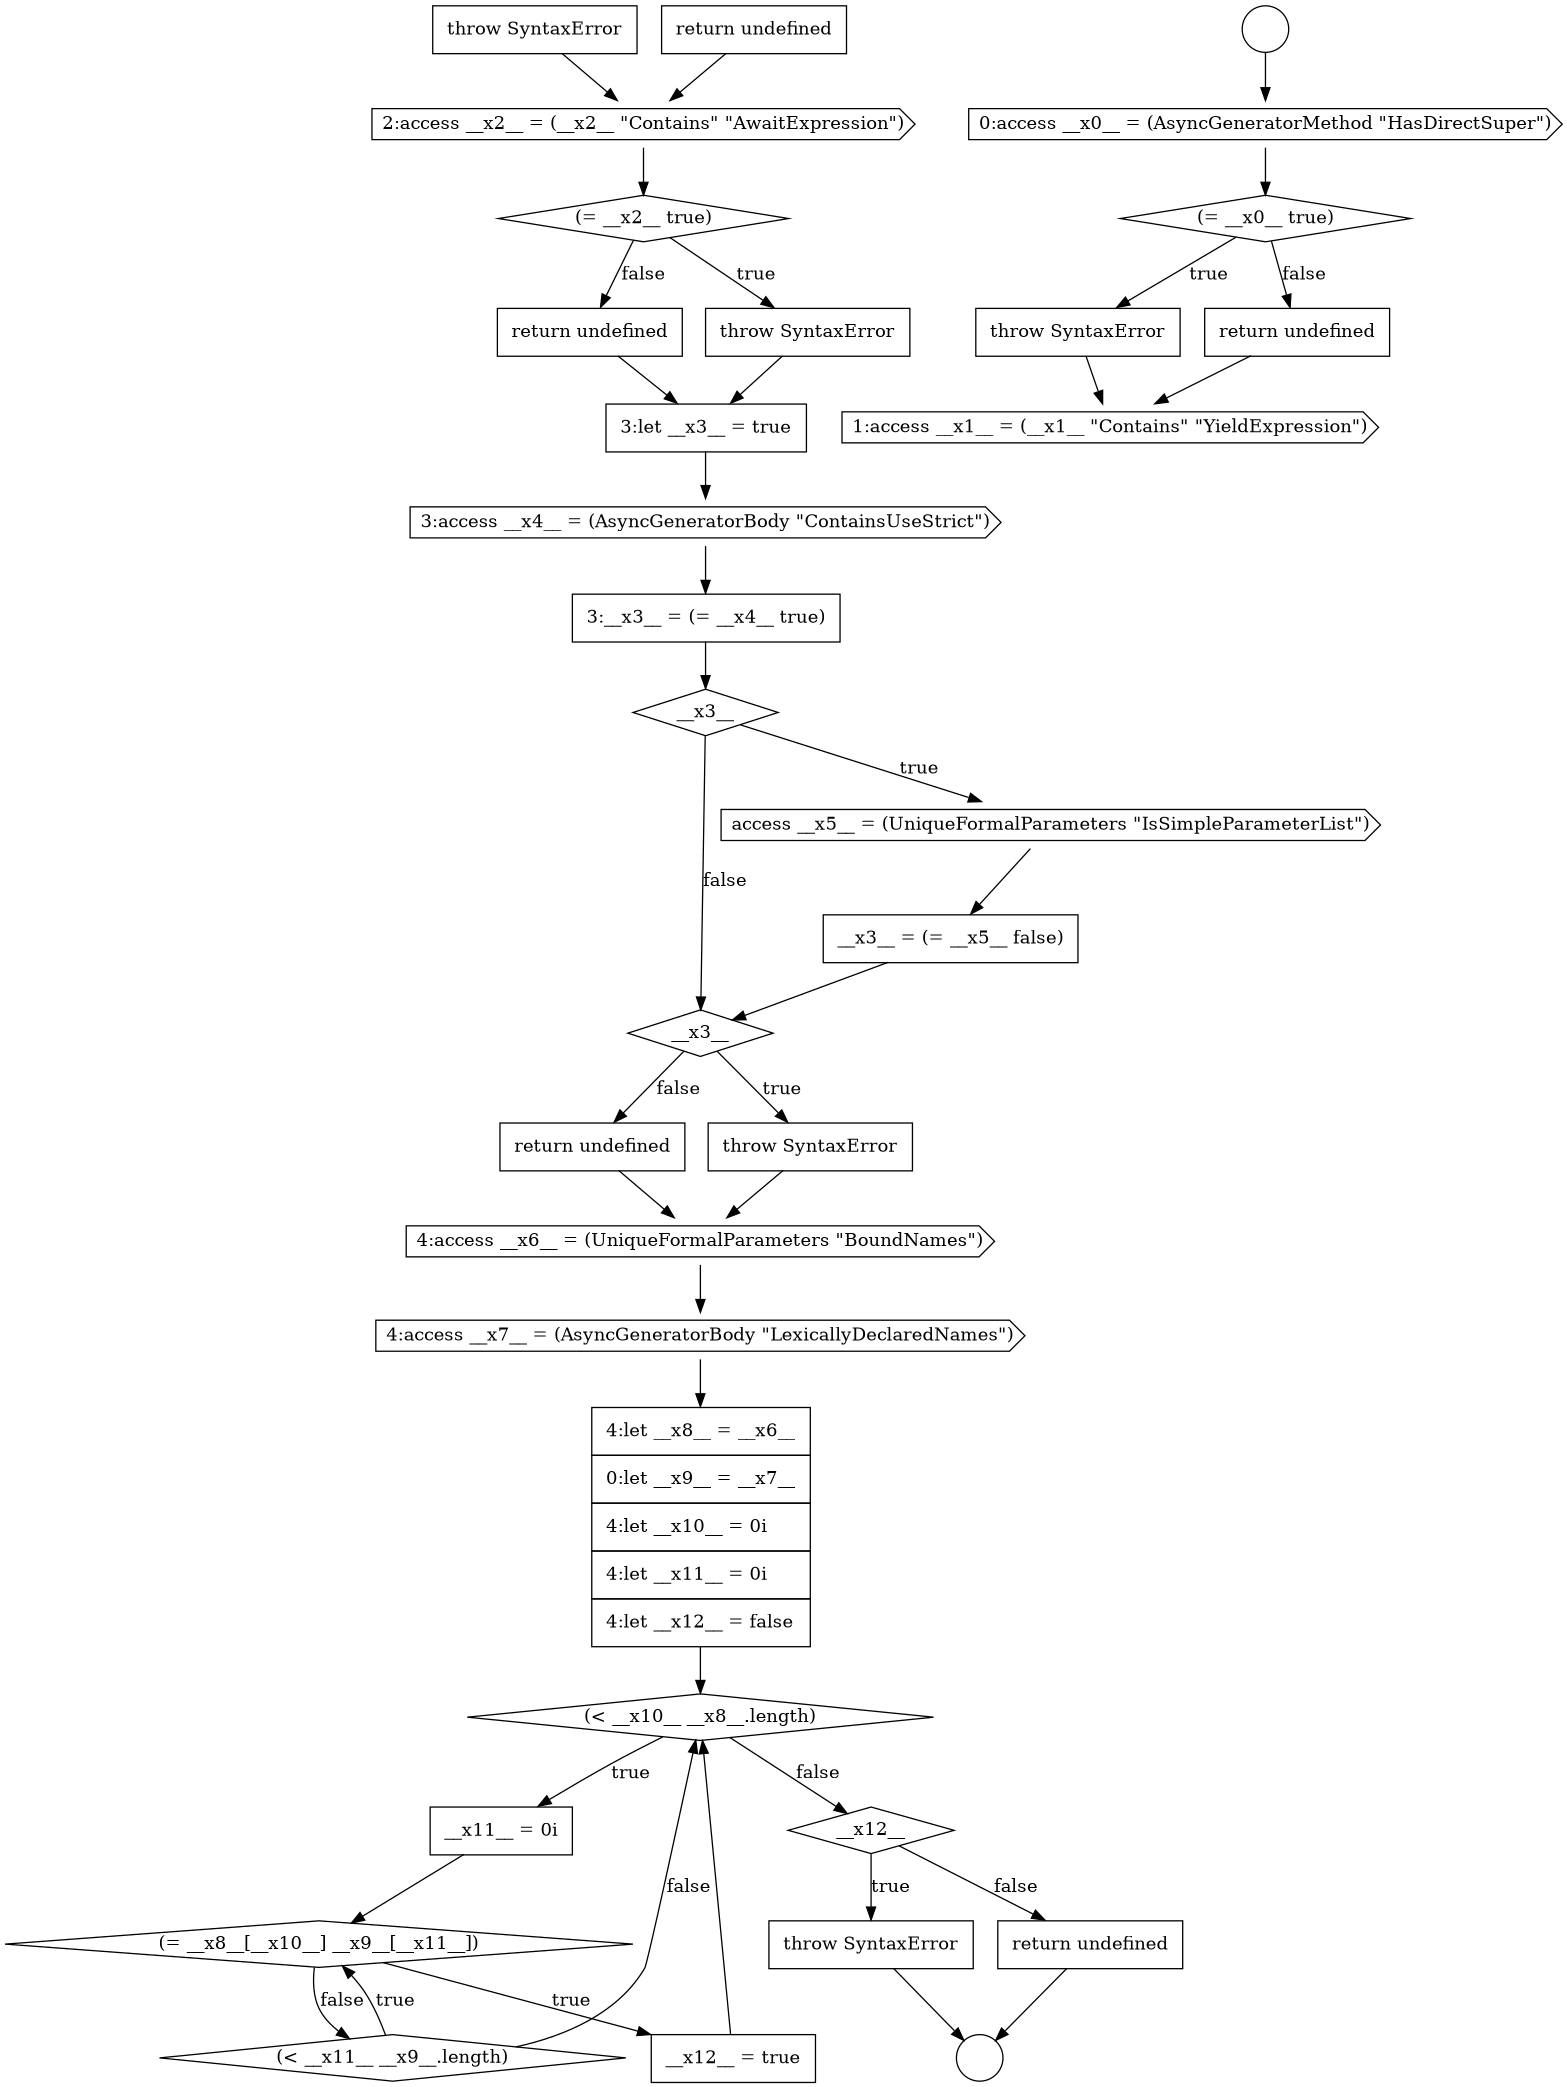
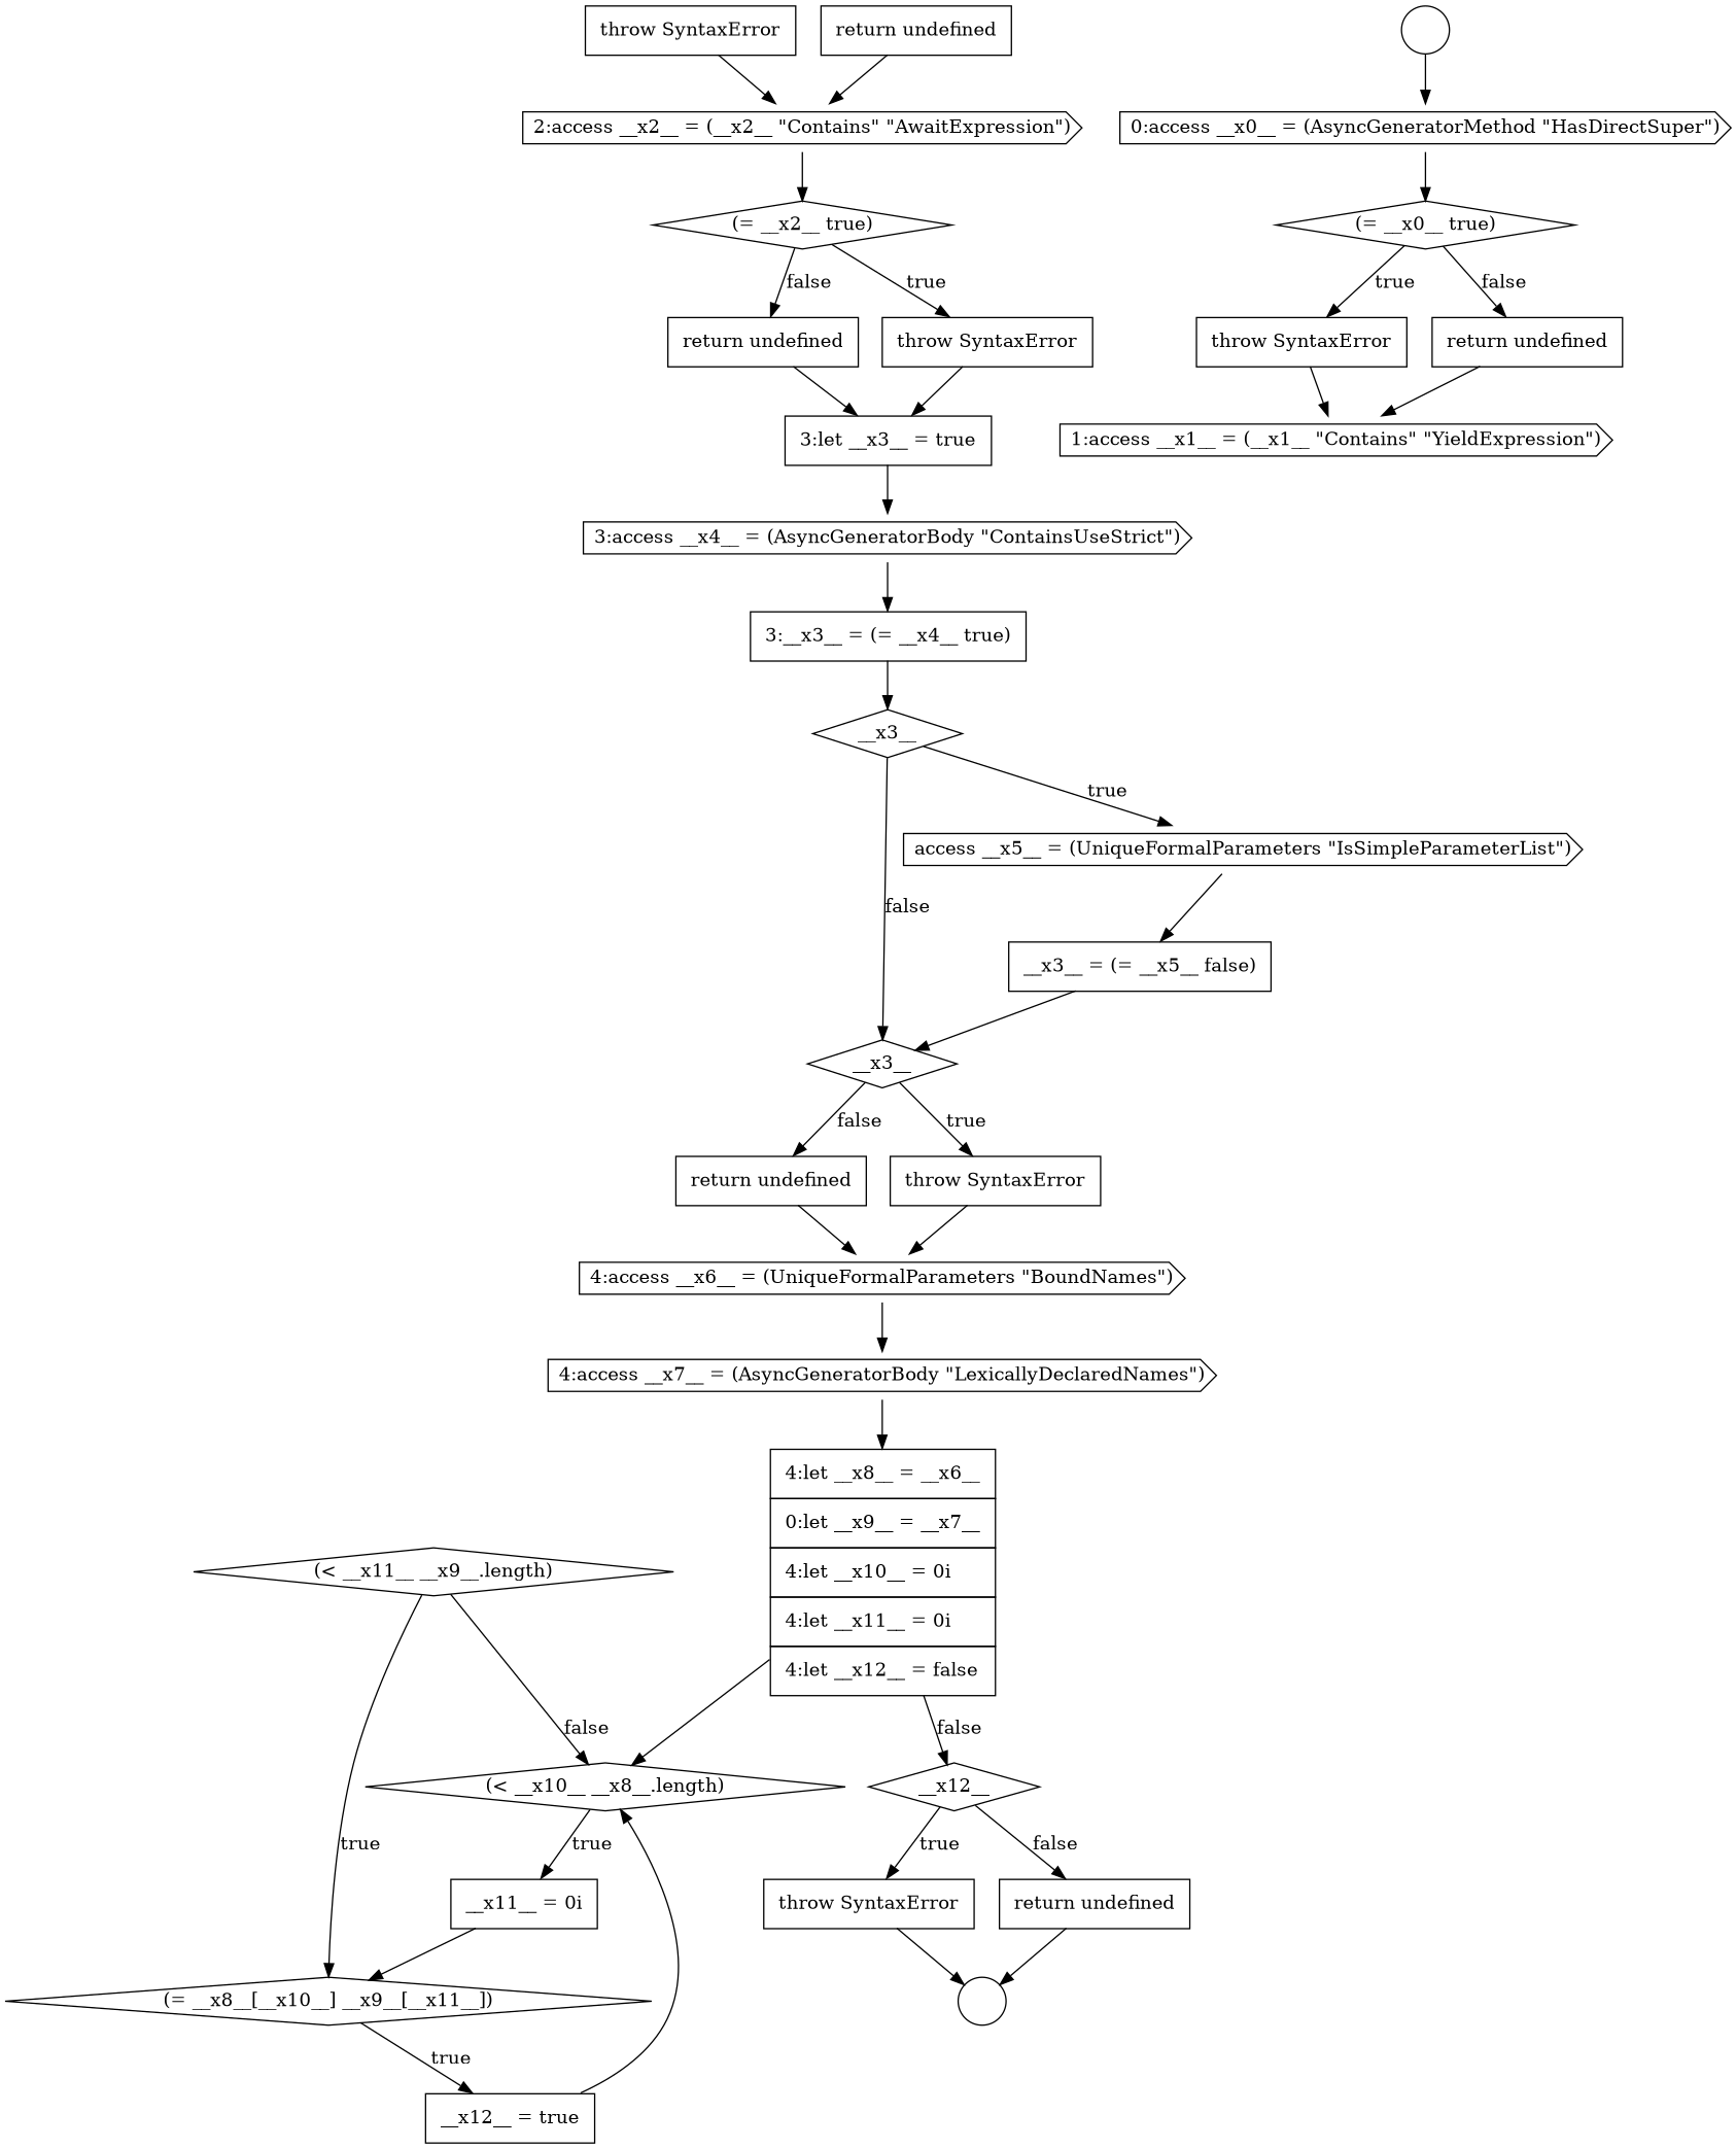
  digraph {
    node [color=black fillcolor=white shape=none style=filled]
    edge [color=black]
    n1 [label=<<font color="black">     <table border="0" cellborder="1" cellspacing="0" cellpadding="10">       <tr><td align="left">return undefined</td></tr>     </table>   </font>> margin=0]
    n2 [label=<<font color="black">     <table border="0" cellborder="1" cellspacing="0" cellpadding="10">       <tr><td align="left">3:let __x3__ = true</td></tr>     </table>   </font>> margin=0]
    n3 [label=<<font color="black">3:access __x4__ = (AsyncGeneratorBody &quot;ContainsUseStrict&quot;)</font>> shape=cds]
    n4 [label=<<font color="black">     <table border="0" cellborder="1" cellspacing="0" cellpadding="10">       <tr><td align="left">throw SyntaxError</td></tr>     </table>   </font>> margin=0]
    n5 [label=<<font color="black">1:access __x1__ = (__x1__ &quot;Contains&quot; &quot;YieldExpression&quot;)</font>> shape=cds]
    n6 [label=<<font color="black">     <table border="0" cellborder="1" cellspacing="0" cellpadding="10">       <tr><td align="left">throw SyntaxError</td></tr>     </table>   </font>> margin=0]
    n7 [label=" " shape=circle]
    n8 [label=<<font color="black">     <table border="0" cellborder="1" cellspacing="0" cellpadding="10">       <tr><td align="left">throw SyntaxError</td></tr>     </table>   </font>> margin=0]
    n9 [label=<<font color="black">     <table border="0" cellborder="1" cellspacing="0" cellpadding="10">       <tr><td align="left">return undefined</td></tr>     </table>   </font>> margin=0]
    n10 [label=<<font color="black">     <table border="0" cellborder="1" cellspacing="0" cellpadding="10">       <tr><td align="left">3:__x3__ = (= __x4__ true)</td></tr>     </table>   </font>> margin=0]
    n11 [label=<<font color="black">__x3__</font>> shape=diamond]
    n12 [label=<<font color="black">access __x5__ = (UniqueFormalParameters &quot;IsSimpleParameterList&quot;)</font>> shape=cds]
    n13 [label=<<font color="black">__x3__</font>> shape=diamond]
    n14 [label=<<font color="black">     <table border="0" cellborder="1" cellspacing="0" cellpadding="10">       <tr><td align="left">return undefined</td></tr>     </table>   </font>> margin=0]
    n15 [label=<<font color="black">4:access __x6__ = (UniqueFormalParameters &quot;BoundNames&quot;)</font>> shape=cds]
    n16 [label=<<font color="black">4:access __x7__ = (AsyncGeneratorBody &quot;LexicallyDeclaredNames&quot;)</font>> shape=cds]
    n17 [label=<<font color="black">     <table border="0" cellborder="1" cellspacing="0" cellpadding="10">       <tr><td align="left">4:let __x8__ = __x6__</td></tr>       <tr><td align="left">0:let __x9__ = __x7__</td></tr>       <tr><td align="left">4:let __x10__ = 0i</td></tr>       <tr><td align="left">4:let __x11__ = 0i</td></tr>       <tr><td align="left">4:let __x12__ = false</td></tr>     </table>   </font>> margin=0]
    n18 [label=<<font color="black">(&lt; __x10__ __x8__.length)</font>> shape=diamond]
    n19 [label=<<font color="black">     <table border="0" cellborder="1" cellspacing="0" cellpadding="10">       <tr><td align="left">__x11__ = 0i</td></tr>     </table>   </font>> margin=0]
    n20 [label=<<font color="black">__x12__</font>> shape=diamond]
    n21 [label=<<font color="black">     <table border="0" cellborder="1" cellspacing="0" cellpadding="10">       <tr><td align="left">__x3__ = (= __x5__ false)</td></tr>     </table>   </font>> margin=0]
    n22 [label=<<font color="black">2:access __x2__ = (__x2__ &quot;Contains&quot; &quot;AwaitExpression&quot;)</font>> shape=cds]
    n23 [label=<<font color="black">(= __x2__ true)</font>> shape=diamond]
    n24 [label=<<font color="black">(= __x8__[__x10__] __x9__[__x11__])</font>> shape=diamond]
    n25 [label=<<font color="black">     <table border="0" cellborder="1" cellspacing="0" cellpadding="10">       <tr><td align="left">return undefined</td></tr>     </table>   </font>> margin=0]
    n26 [label=<<font color="black">     <table border="0" cellborder="1" cellspacing="0" cellpadding="10">       <tr><td align="left">throw SyntaxError</td></tr>     </table>   </font>> margin=0]
    n27 [label=<<font color="black">     <table border="0" cellborder="1" cellspacing="0" cellpadding="10">       <tr><td align="left">throw SyntaxError</td></tr>     </table>   </font>> margin=0]
    n28 [label=<<font color="black">     <table border="0" cellborder="1" cellspacing="0" cellpadding="10">       <tr><td align="left">return undefined</td></tr>     </table>   </font>> margin=0]
    n29 [label=<<font color="black">(&lt; __x11__ __x9__.length)</font>> shape=diamond]
    n30 [label=<<font color="black">(= __x0__ true)</font>> shape=diamond]
    n31 [label=<<font color="black">     <table border="0" cellborder="1" cellspacing="0" cellpadding="10">       <tr><td align="left">__x12__ = true</td></tr>     </table>   </font>> margin=0]
    n32 [label=<<font color="black">0:access __x0__ = (AsyncGeneratorMethod &quot;HasDirectSuper&quot;)</font>> shape=cds]
    n33 [label=" " shape=circle]
    n1 -> n2
    n2 -> n3
    n3 -> n10
    n4 -> n5
    n6 -> n7
    n8 -> n2
    n9 -> n5
    n10 -> n11
    n11 -> n12 [label=<<font color="black">true</font>>]
    n11 -> n13 [label=<<font color="black">false</font>>]
    n12 -> n21
    n13 -> n14 [label=<<font color="black">false</font>>]
    n13 -> n26 [label=<<font color="black">true</font>>]
    n14 -> n15
    n15 -> n16
    n16 -> n17
    n17 -> n18
    n18 -> n19 [label=<<font color="black">true</font>>]
-   n18 -> n20 [label=<<font color="black">false</font>>]
+   n17 -> n20 [label=<<font color="black">false</font>>]
    n19 -> n24
    n20 -> n6 [label=<<font color="black">true</font>>]
    n20 -> n25 [label=<<font color="black">false</font>>]
    n21 -> n13
    n22 -> n23
    n23 -> n1 [label=<<font color="black">false</font>>]
    n23 -> n8 [label=<<font color="black">true</font>>]
-   n24 -> n29 [label=<<font color="black">false</font>>]
    n24 -> n31 [label=<<font color="black">true</font>>]
    n25 -> n7
    n26 -> n15
    n27 -> n22
    n28 -> n22
    n29 -> n18 [label=<<font color="black">false</font>>]
    n29 -> n24 [label=<<font color="black">true</font>>]
    n30 -> n4 [label=<<font color="black">true</font>>]
    n30 -> n9 [label=<<font color="black">false</font>>]
    n31 -> n18
    n32 -> n30
    n33 -> n32
  }
